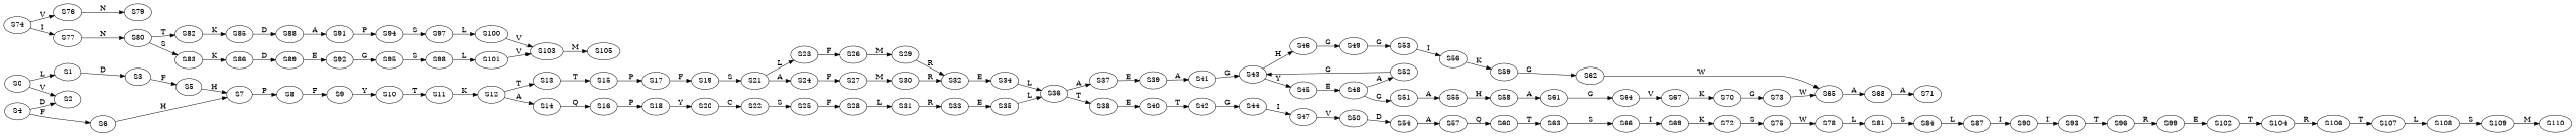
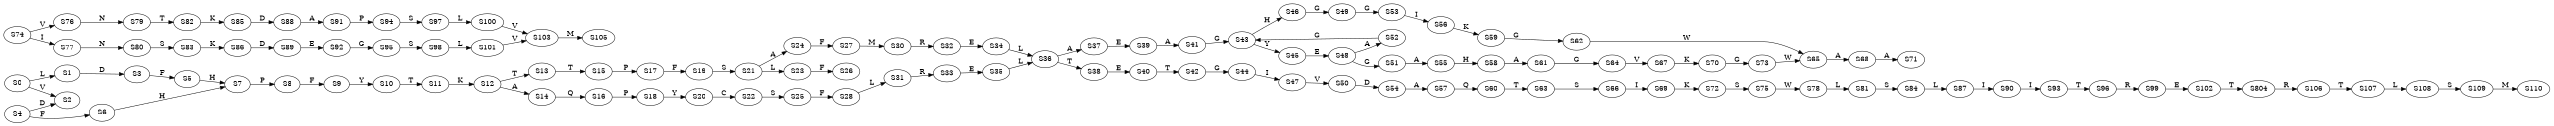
  strict digraph {
    rankdir=LR
    S0
    S1
    S2
    S3
    S5
    S4
    S6
    S7
    S8
    S9
    S10
    S11
    S12
    S13
    S14
    S15
    S16
    S17
    S18
    S19
    S20
    S21
    S22
    S23
    S24
    S25
    S26
    S27
    S28
-   S29
    S30
    S31
    S32
    S33
    S34
    S35
    S36
    S37
    S38
    S39
    S40
    S41
    S42
    S43
    S44
    S45
    S46
    S47
    S48
    S49
    S50
    S51
    S52
    S53
    S54
    S55
    S56
    S57
    S58
    S59
    S60
    S61
    S62
    S63
    S64
    S65
    S66
    S67
    S68
    S69
    S70
    S71
    S72
    S73
    S75
    S74
    S76
    S77
    S78
    S79
    S80
    S81
    S82
    S83
    S84
    S85
    S86
    S87
    S88
    S89
    S90
    S91
    S92
    S93
    S94
    S95
    S96
    S97
    S98
    S99
    S100
    S101
    S102
    S103
-   S104
+   S104 [label=S804]
    S105
    S106
    S107
    S108
    S109
    S110
    S0 -> S1 [label=L]
    S0 -> S2 [label=V]
    S1 -> S3 [label=D]
    S3 -> S5 [label=F]
    S5 -> S7 [label=H]
    S4 -> S2 [label=D]
    S4 -> S6 [label=F]
    S6 -> S7 [label=H]
    S7 -> S8 [label=P]
    S8 -> S9 [label=F]
    S9 -> S10 [label=Y]
    S10 -> S11 [label=T]
    S11 -> S12 [label=K]
    S12 -> S13 [label=T]
    S12 -> S14 [label=A]
    S13 -> S15 [label=T]
    S14 -> S16 [label=Q]
    S15 -> S17 [label=P]
    S16 -> S18 [label=P]
    S17 -> S19 [label=F]
    S18 -> S20 [label=Y]
    S19 -> S21 [label=S]
    S20 -> S22 [label=C]
    S21 -> S23 [label=L]
    S21 -> S24 [label=A]
    S22 -> S25 [label=S]
    S23 -> S26 [label=F]
    S24 -> S27 [label=F]
    S25 -> S28 [label=F]
-   S26 -> S29 [label=M]
    S27 -> S30 [label=M]
    S28 -> S31 [label=L]
-   S29 -> S32 [label=R]
    S30 -> S32 [label=R]
    S31 -> S33 [label=R]
    S32 -> S34 [label=E]
    S33 -> S35 [label=E]
    S34 -> S36 [label=L]
    S35 -> S36 [label=L]
    S36 -> S37 [label=A]
    S36 -> S38 [label=T]
    S37 -> S39 [label=E]
    S38 -> S40 [label=E]
    S39 -> S41 [label=A]
    S40 -> S42 [label=T]
    S41 -> S43 [label=G]
    S42 -> S44 [label=G]
    S43 -> S45 [label=Y]
    S43 -> S46 [label=H]
    S44 -> S47 [label=I]
    S45 -> S48 [label=E]
    S46 -> S49 [label=G]
    S47 -> S50 [label=V]
    S48 -> S51 [label=G]
    S48 -> S52 [label=A]
    S49 -> S53 [label=G]
    S50 -> S54 [label=D]
    S51 -> S55 [label=A]
    S52 -> S43 [label=G]
    S53 -> S56 [label=I]
    S54 -> S57 [label=A]
    S55 -> S58 [label=H]
    S56 -> S59 [label=K]
    S57 -> S60 [label=Q]
    S58 -> S61 [label=A]
    S59 -> S62 [label=G]
    S60 -> S63 [label=T]
    S61 -> S64 [label=G]
    S62 -> S65 [label=W]
    S63 -> S66 [label=S]
    S64 -> S67 [label=V]
    S65 -> S68 [label=A]
    S66 -> S69 [label=I]
    S67 -> S70 [label=K]
    S68 -> S71 [label=A]
    S69 -> S72 [label=K]
    S70 -> S73 [label=G]
    S72 -> S75 [label=S]
    S73 -> S65 [label=W]
    S75 -> S78 [label=W]
    S74 -> S76 [label=V]
    S74 -> S77 [label=I]
    S76 -> S79 [label=N]
    S77 -> S80 [label=N]
    S78 -> S81 [label=L]
-   S80 -> S82 [label=T]
+   S79 -> S82 [label=T]
    S80 -> S83 [label=S]
    S81 -> S84 [label=S]
    S82 -> S85 [label=K]
    S83 -> S86 [label=K]
    S84 -> S87 [label=L]
    S85 -> S88 [label=D]
    S86 -> S89 [label=D]
    S87 -> S90 [label=I]
    S88 -> S91 [label=A]
    S89 -> S92 [label=E]
    S90 -> S93 [label=I]
    S91 -> S94 [label=P]
    S92 -> S95 [label=G]
    S93 -> S96 [label=T]
    S94 -> S97 [label=S]
    S95 -> S98 [label=S]
    S96 -> S99 [label=R]
    S97 -> S100 [label=L]
    S98 -> S101 [label=L]
    S99 -> S102 [label=E]
    S100 -> S103 [label=V]
    S101 -> S103 [label=V]
    S102 -> S104 [label=T]
    S103 -> S105 [label=M]
    S104 -> S106 [label=R]
    S106 -> S107 [label=T]
    S107 -> S108 [label=L]
    S108 -> S109 [label=S]
    S109 -> S110 [label=M]
  }
